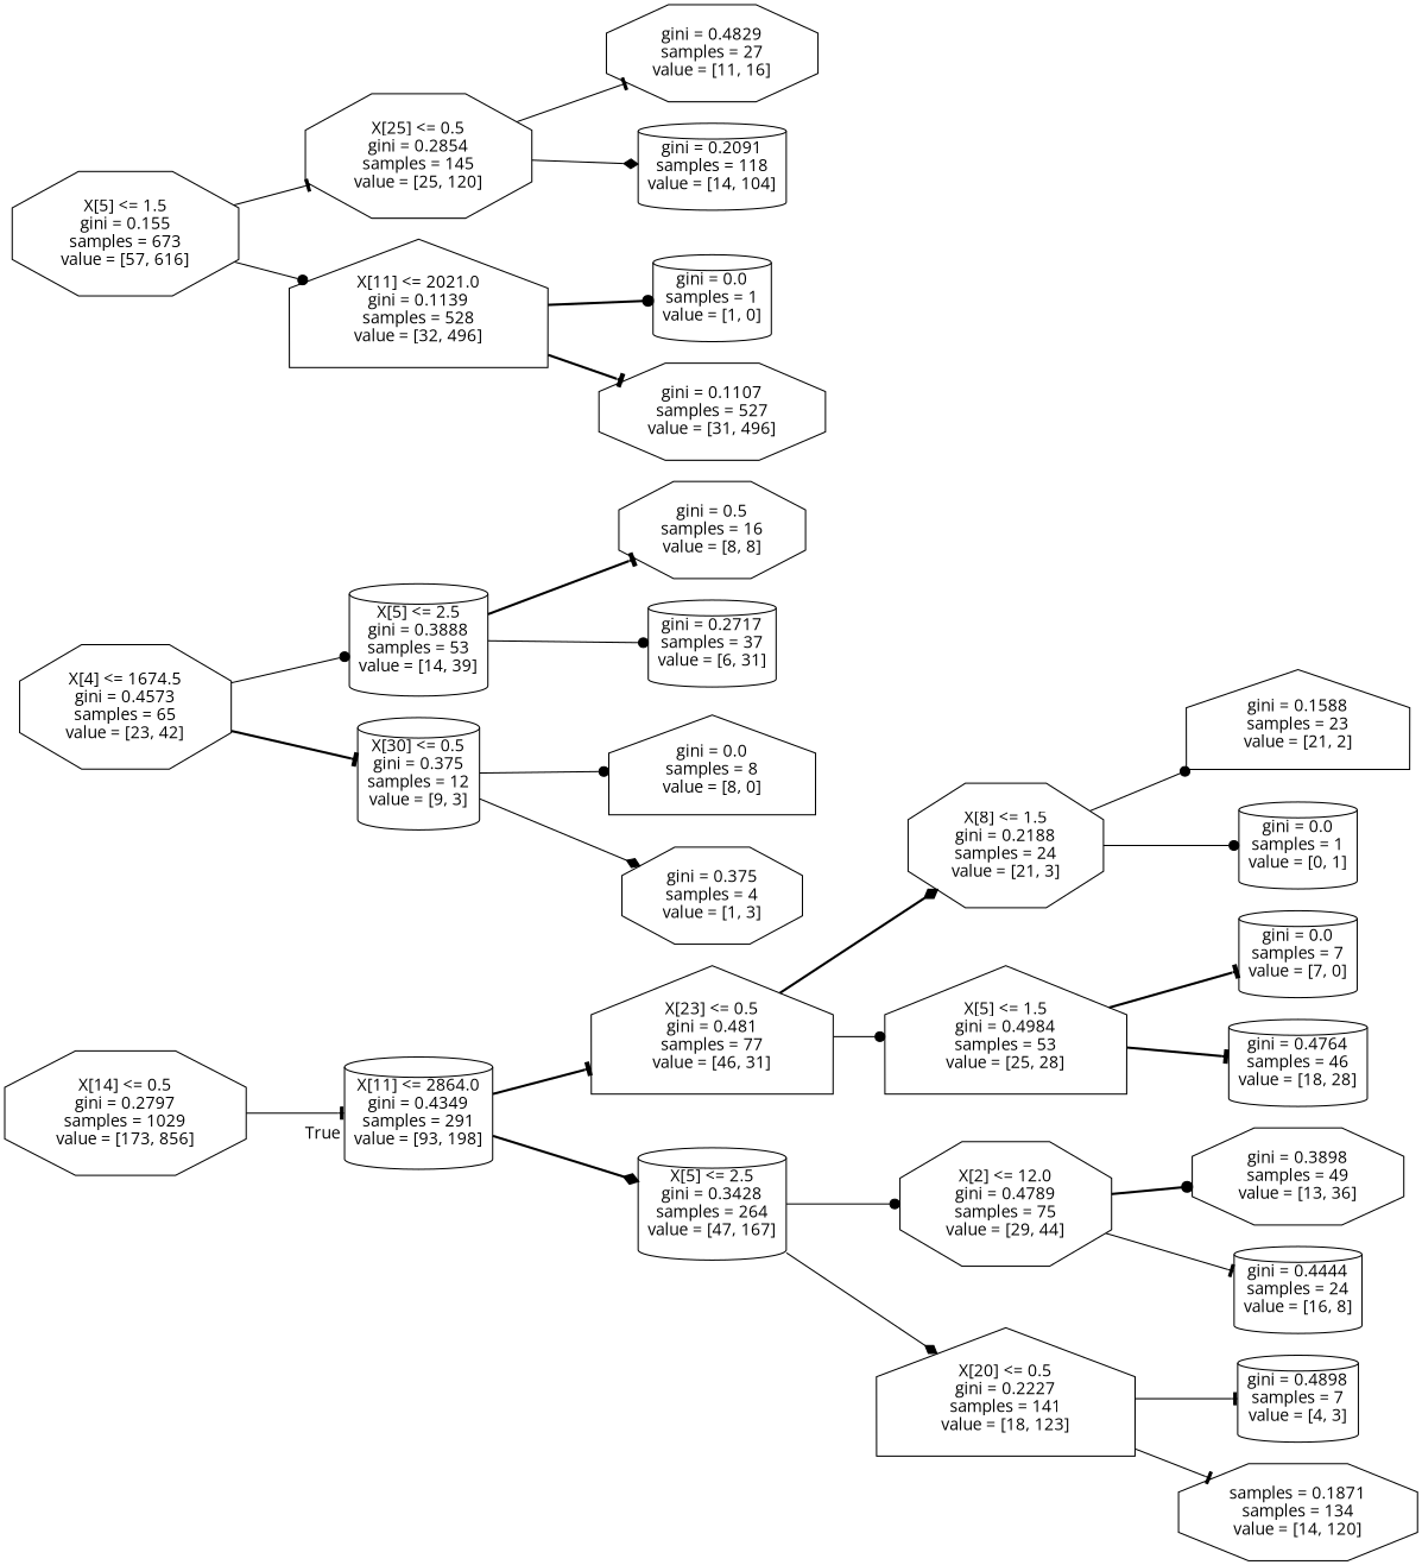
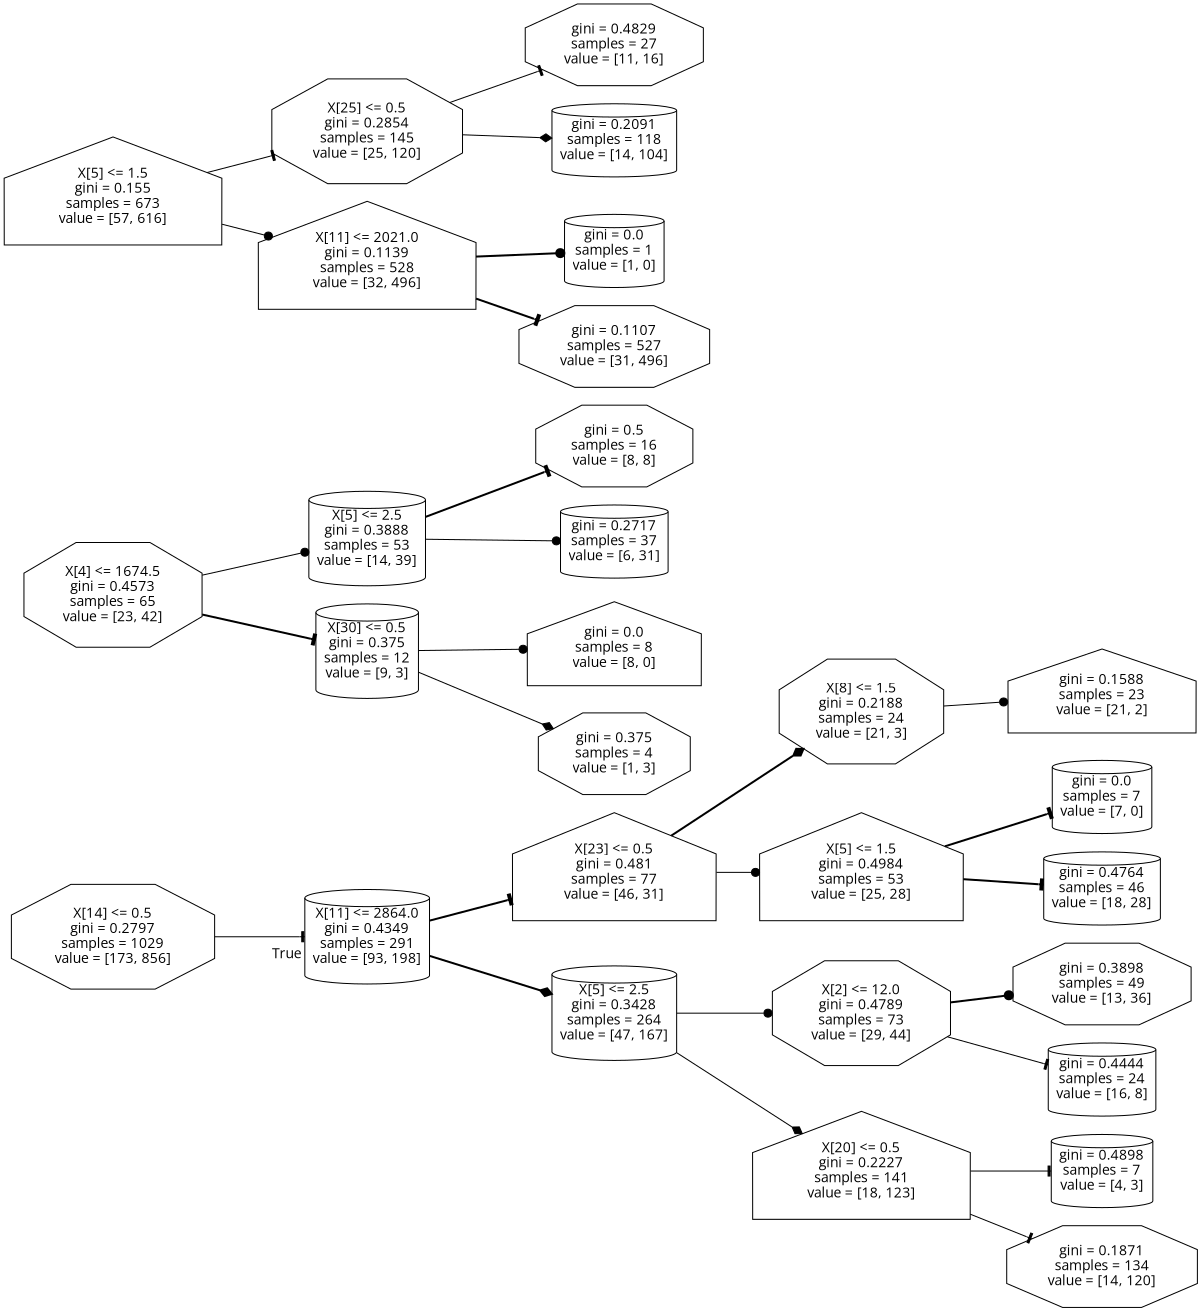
  digraph {
    fontname="Open Sans"
    rankdir=LR
    node [fontname="Open Sans" shape=cylinder]
    edge [arrowhead=tee fontname="Open Sans" style=solid]
    n1 [label="X[14] <= 0.5\ngini = 0.2797\nsamples = 1029\nvalue = [173, 856]" shape=octagon]
    n2 [label="X[11] <= 2864.0\ngini = 0.4349\nsamples = 291\nvalue = [93, 198]"]
    n3 [label="X[23] <= 0.5\ngini = 0.481\nsamples = 77\nvalue = [46, 31]" shape=house]
    n4 [label="X[5] <= 2.5\ngini = 0.3428\nsamples = 264\nvalue = [47, 167]"]
    n5 [label="X[8] <= 1.5\ngini = 0.2188\nsamples = 24\nvalue = [21, 3]" shape=octagon]
    n6 [label="X[5] <= 1.5\ngini = 0.4984\nsamples = 53\nvalue = [25, 28]" shape=house]
-   n7 [label="X[2] <= 12.0\ngini = 0.4789\nsamples = 75\nvalue = [29, 44]" shape=octagon]
+   n7 [label="X[2] <= 12.0\ngini = 0.4789\nsamples = 73\nvalue = [29, 44]" shape=octagon]
    n8 [label="X[20] <= 0.5\ngini = 0.2227\nsamples = 141\nvalue = [18, 123]" shape=house]
    n9 [label="gini = 0.1588\nsamples = 23\nvalue = [21, 2]" shape=house]
-   n10 [label="gini = 0.0\nsamples = 1\nvalue = [0, 1]"]
    n11 [label="gini = 0.0\nsamples = 7\nvalue = [7, 0]"]
    n12 [label="gini = 0.4764\nsamples = 46\nvalue = [18, 28]"]
    n13 [label="gini = 0.3898\nsamples = 49\nvalue = [13, 36]" shape=octagon]
    n14 [label="gini = 0.4444\nsamples = 24\nvalue = [16, 8]"]
    n15 [label="gini = 0.4898\nsamples = 7\nvalue = [4, 3]"]
-   n16 [label="samples = 0.1871\nsamples = 134\nvalue = [14, 120]" shape=octagon]
+   n16 [label="gini = 0.1871\nsamples = 134\nvalue = [14, 120]" shape=octagon]
    n17 [label="X[4] <= 1674.5\ngini = 0.4573\nsamples = 65\nvalue = [23, 42]" shape=octagon]
    n18 [label="X[5] <= 2.5\ngini = 0.3888\nsamples = 53\nvalue = [14, 39]"]
    n19 [label="X[30] <= 0.5\ngini = 0.375\nsamples = 12\nvalue = [9, 3]"]
-   n20 [label="X[5] <= 1.5\ngini = 0.155\nsamples = 673\nvalue = [57, 616]" shape=octagon]
+   n20 [label="X[5] <= 1.5\ngini = 0.155\nsamples = 673\nvalue = [57, 616]" shape=house]
    n21 [label="X[25] <= 0.5\ngini = 0.2854\nsamples = 145\nvalue = [25, 120]" shape=octagon]
    n22 [label="X[11] <= 2021.0\ngini = 0.1139\nsamples = 528\nvalue = [32, 496]" shape=house]
    n23 [label="gini = 0.5\nsamples = 16\nvalue = [8, 8]" shape=octagon]
    n24 [label="gini = 0.2717\nsamples = 37\nvalue = [6, 31]"]
    n25 [label="gini = 0.0\nsamples = 8\nvalue = [8, 0]" shape=house]
    n26 [label="gini = 0.375\nsamples = 4\nvalue = [1, 3]" shape=octagon]
    n27 [label="gini = 0.4829\nsamples = 27\nvalue = [11, 16]" shape=octagon]
    n28 [label="gini = 0.2091\nsamples = 118\nvalue = [14, 104]"]
    n29 [label="gini = 0.0\nsamples = 1\nvalue = [1, 0]"]
    n30 [label="gini = 0.1107\nsamples = 527\nvalue = [31, 496]" shape=octagon]
    n1 -> n2 [headlabel=True labelangle=45 labeldistance=2.5]
    n2 -> n3 [style=bold]
    n2 -> n4 [arrowhead=diamond style=bold]
    n3 -> n5 [arrowhead=diamond style=bold]
    n3 -> n6 [arrowhead=dot]
    n4 -> n7 [arrowhead=dot]
    n4 -> n8 [arrowhead=diamond]
    n5 -> n9 [arrowhead=dot]
-   n5 -> n10 [arrowhead=dot]
    n6 -> n11 [style=bold]
    n6 -> n12 [style=bold]
    n7 -> n13 [arrowhead=dot style=bold]
    n7 -> n14
    n8 -> n15
    n8 -> n16
    n17 -> n18 [arrowhead=dot]
    n17 -> n19 [style=bold]
    n18 -> n23 [style=bold]
    n18 -> n24 [arrowhead=dot]
    n19 -> n25 [arrowhead=dot]
    n19 -> n26 [arrowhead=diamond]
    n20 -> n21
    n20 -> n22 [arrowhead=dot]
    n21 -> n27
    n21 -> n28 [arrowhead=diamond]
    n22 -> n29 [arrowhead=dot style=bold]
    n22 -> n30 [style=bold]
  }
